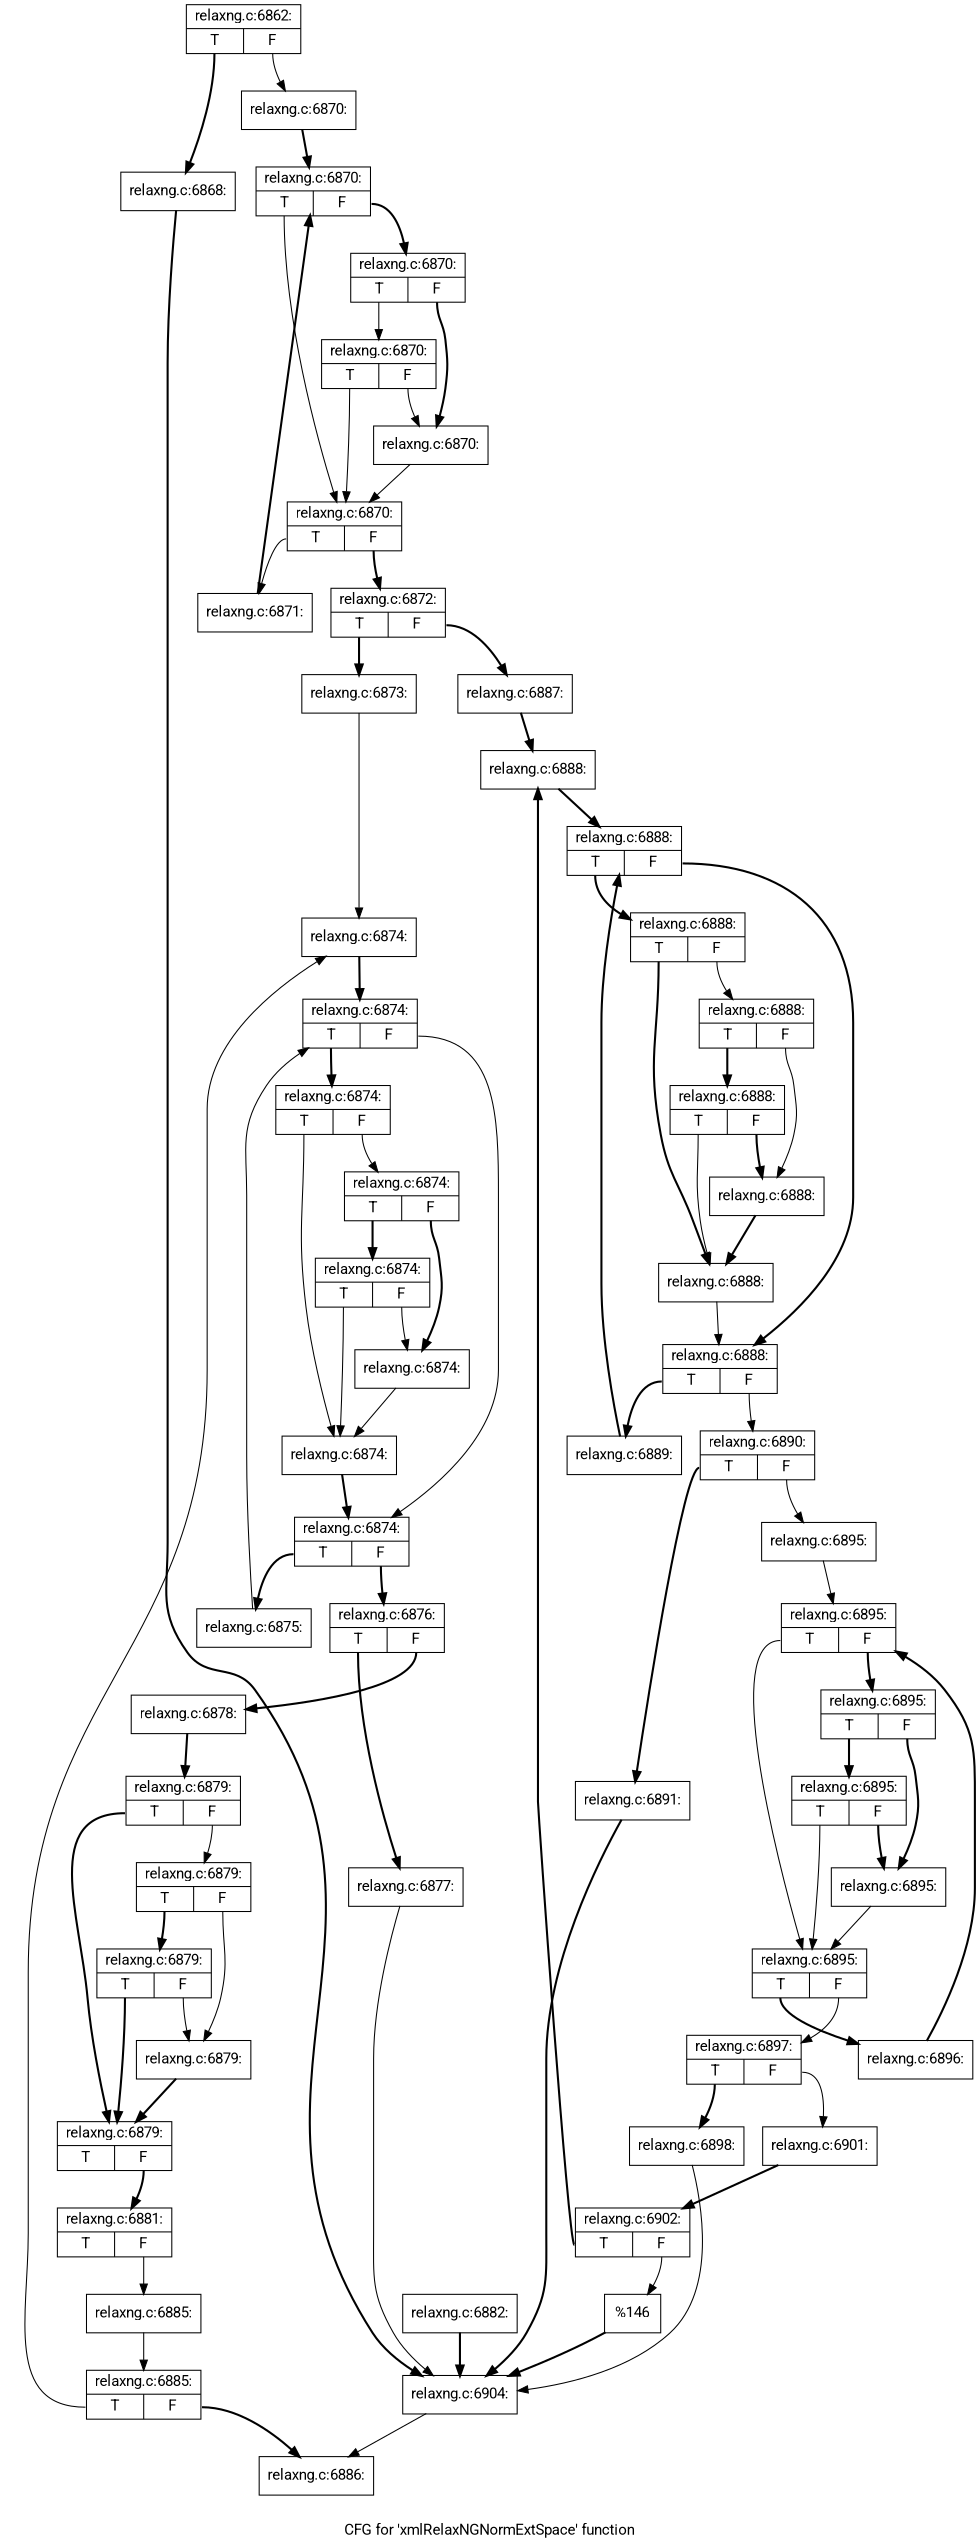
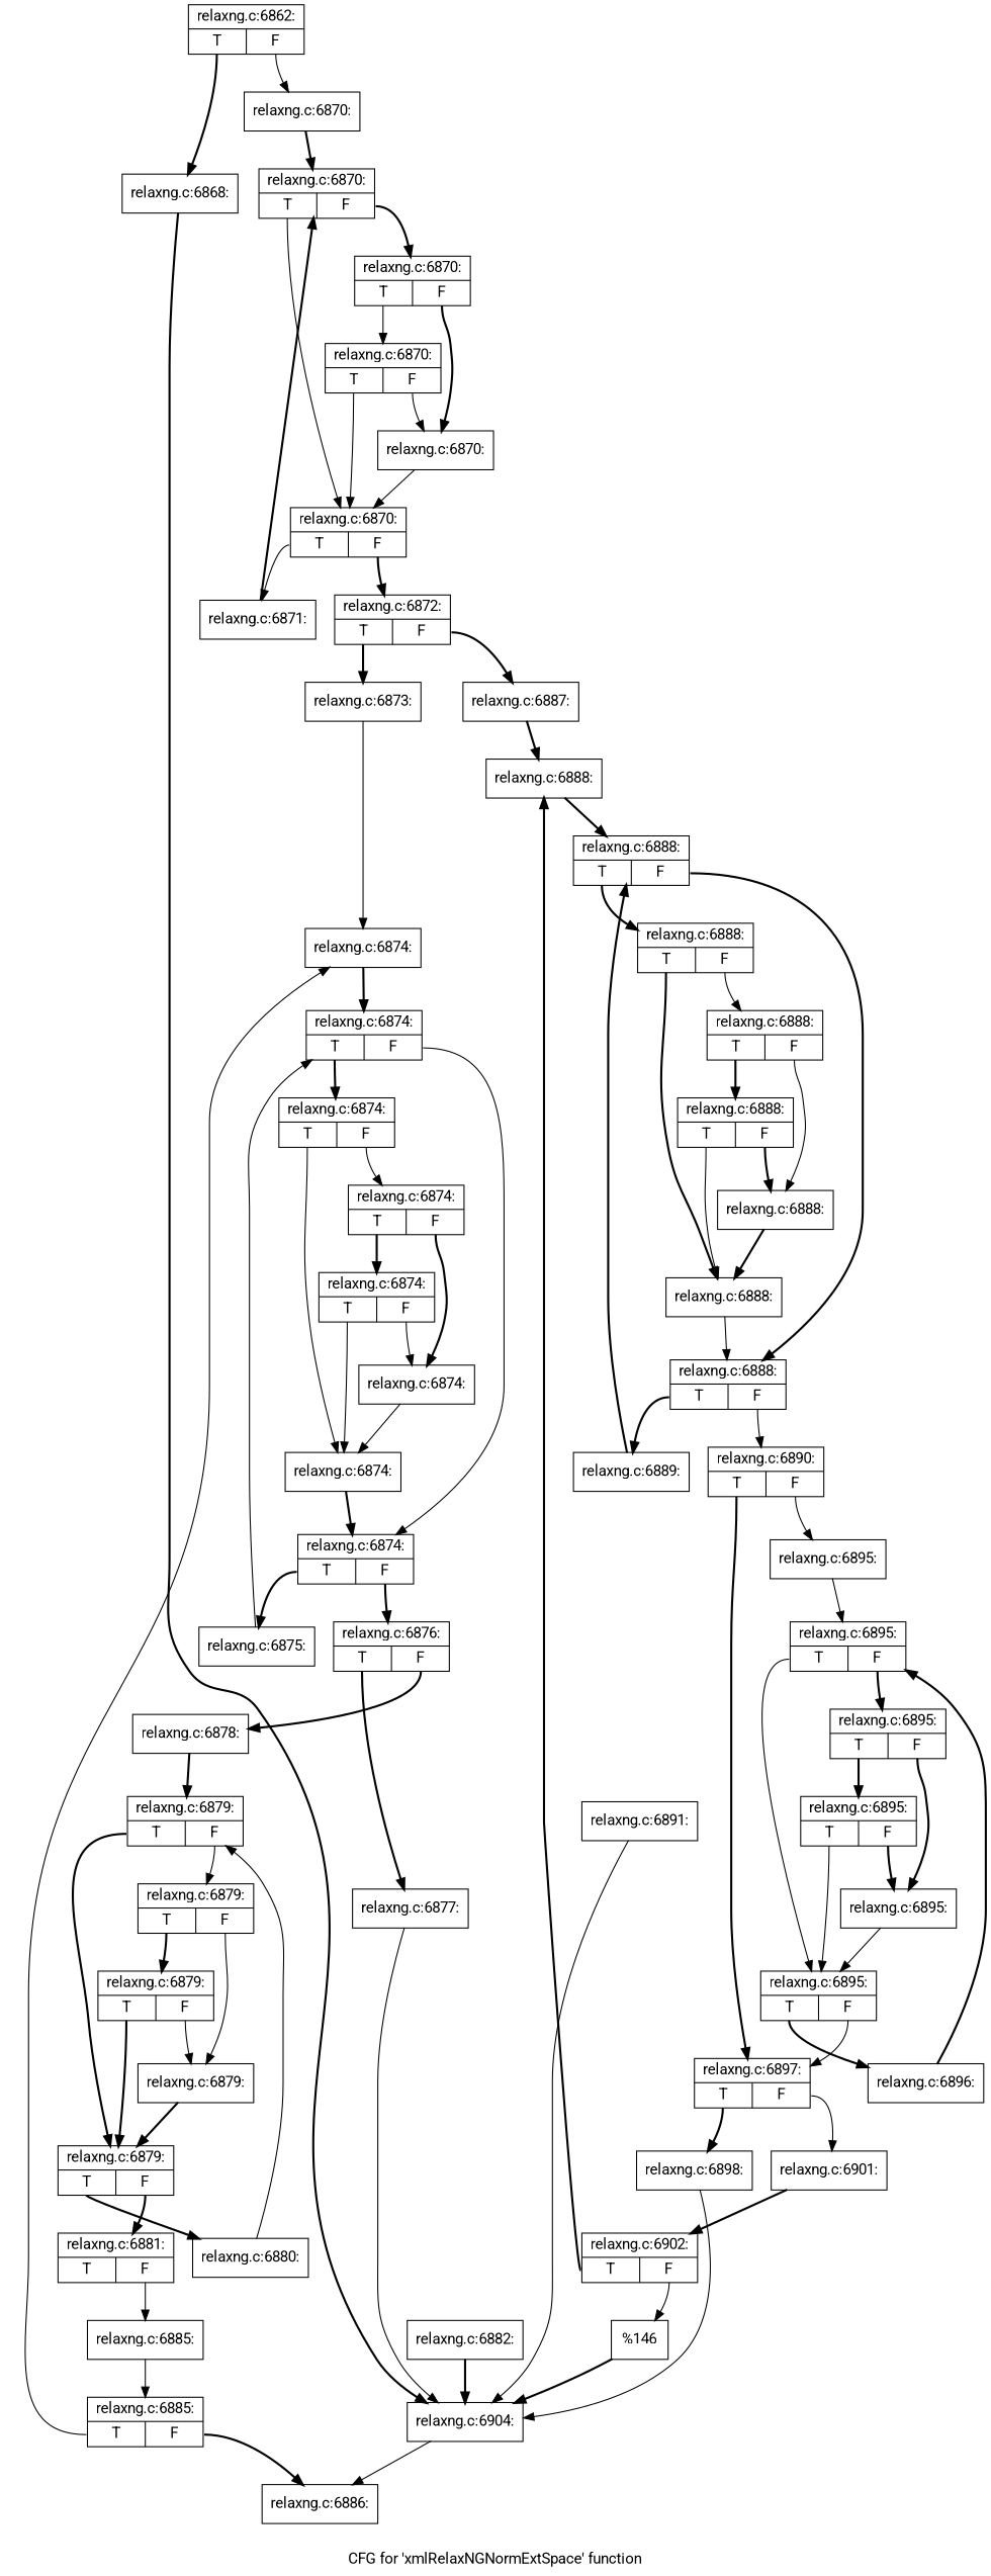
  digraph {
    fontname=Roboto
    label="CFG for 'xmlRelaxNGNormExtSpace' function"
    node [fontname=Roboto shape=record]
    edge [fontname=Roboto style=bold tailport=s0]
    n1 [label="{relaxng.c:6862:|{<s0>T|<s1>F}}"]
    n2 [label="{relaxng.c:6868:}"]
    n3 [label="{relaxng.c:6870:}"]
    n4 [label="{relaxng.c:6904:}"]
    n5 [label="{relaxng.c:6870:|{<s0>T|<s1>F}}"]
    n6 [label="{relaxng.c:6886:}"]
    n7 [label="{relaxng.c:6870:|{<s0>T|<s1>F}}"]
    n8 [label="{relaxng.c:6870:|{<s0>T|<s1>F}}"]
    n9 [label="{relaxng.c:6871:}"]
    n10 [label="{relaxng.c:6872:|{<s0>T|<s1>F}}"]
    n11 [label="{relaxng.c:6870:|{<s0>T|<s1>F}}"]
    n12 [label="{relaxng.c:6870:}"]
    n13 [label="{relaxng.c:6873:}"]
    n14 [label="{relaxng.c:6887:}"]
    n15 [label="{relaxng.c:6874:}"]
    n16 [label="{relaxng.c:6888:}"]
    n17 [label="{relaxng.c:6874:|{<s0>T|<s1>F}}"]
    n18 [label="{relaxng.c:6888:|{<s0>T|<s1>F}}"]
    n19 [label="{relaxng.c:6874:|{<s0>T|<s1>F}}"]
    n20 [label="{relaxng.c:6874:|{<s0>T|<s1>F}}"]
    n21 [label="{relaxng.c:6874:}"]
    n22 [label="{relaxng.c:6874:|{<s0>T|<s1>F}}"]
    n23 [label="{relaxng.c:6875:}"]
    n24 [label="{relaxng.c:6876:|{<s0>T|<s1>F}}"]
    n25 [label="{relaxng.c:6874:|{<s0>T|<s1>F}}"]
    n26 [label="{relaxng.c:6874:}"]
    n27 [label="{relaxng.c:6877:}"]
    n28 [label="{relaxng.c:6878:}"]
    n29 [label="{relaxng.c:6879:|{<s0>T|<s1>F}}"]
    n30 [label="{relaxng.c:6879:|{<s0>T|<s1>F}}"]
    n31 [label="{relaxng.c:6879:|{<s0>T|<s1>F}}"]
+   n32 [label="{relaxng.c:6880:}"]
    n33 [label="{relaxng.c:6881:|{<s0>T|<s1>F}}"]
    n34 [label="{relaxng.c:6879:|{<s0>T|<s1>F}}"]
    n35 [label="{relaxng.c:6879:}"]
    n36 [label="{relaxng.c:6885:}"]
    n37 [label="{relaxng.c:6882:}"]
    n38 [label="{relaxng.c:6885:|{<s0>T|<s1>F}}"]
    n39 [label="{relaxng.c:6888:|{<s0>T|<s1>F}}"]
    n40 [label="{relaxng.c:6888:|{<s0>T|<s1>F}}"]
    n41 [label="{relaxng.c:6888:}"]
    n42 [label="{relaxng.c:6888:|{<s0>T|<s1>F}}"]
    n43 [label="{relaxng.c:6889:}"]
    n44 [label="{relaxng.c:6890:|{<s0>T|<s1>F}}"]
    n45 [label="{relaxng.c:6888:|{<s0>T|<s1>F}}"]
    n46 [label="{relaxng.c:6888:}"]
    n47 [label="{relaxng.c:6891:}"]
    n48 [label="{relaxng.c:6895:}"]
    n49 [label="{relaxng.c:6895:|{<s0>T|<s1>F}}"]
    n50 [label="{relaxng.c:6895:|{<s0>T|<s1>F}}"]
    n51 [label="{relaxng.c:6895:|{<s0>T|<s1>F}}"]
    n52 [label="{relaxng.c:6896:}"]
    n53 [label="{relaxng.c:6897:|{<s0>T|<s1>F}}"]
    n54 [label="{relaxng.c:6895:|{<s0>T|<s1>F}}"]
    n55 [label="{relaxng.c:6895:}"]
    n56 [label="{relaxng.c:6898:}"]
    n57 [label="{relaxng.c:6901:}"]
    n58 [label="{relaxng.c:6902:|{<s0>T|<s1>F}}"]
    n59 [label="{%146}"]
    n1 -> n2
    n1 -> n3 [style=solid tailport=s1]
    n2 -> n4
    n3 -> n5
    n4 -> n6 [style=solid]
    n5 -> n7 [style=solid]
    n5 -> n8 [tailport=s1]
    n7 -> n9 [style=solid]
    n7 -> n10 [tailport=s1]
    n8 -> n11 [style=solid]
    n8 -> n12 [tailport=s1]
    n9 -> n5
    n10 -> n13
    n10 -> n14 [tailport=s1]
    n11 -> n7 [style=solid]
    n11 -> n12 [style=solid tailport=s1]
    n12 -> n7 [style=solid]
    n13 -> n15 [style=solid]
    n14 -> n16
    n15 -> n17
    n16 -> n18
    n17 -> n19
    n17 -> n20 [style=solid tailport=s1]
    n18 -> n39
    n18 -> n40 [tailport=s1]
    n19 -> n21 [style=solid]
    n19 -> n22 [style=solid tailport=s1]
    n20 -> n23
    n20 -> n24 [tailport=s1]
    n21 -> n20
    n22 -> n25
    n22 -> n26 [tailport=s1]
    n23 -> n17 [style=solid]
    n24 -> n27
    n24 -> n28 [tailport=s1]
    n25 -> n21 [style=solid]
    n25 -> n26 [style=solid tailport=s1]
    n26 -> n21 [style=solid]
    n27 -> n4 [style=solid]
    n28 -> n29
    n29 -> n30
    n29 -> n31 [style=solid tailport=s1]
+   n30 -> n32
    n30 -> n33 [tailport=s1]
    n31 -> n34
    n31 -> n35 [style=solid tailport=s1]
+   n32 -> n29 [style=solid]
    n33 -> n36 [style=solid tailport=s1]
    n34 -> n30
    n34 -> n35 [style=solid tailport=s1]
    n35 -> n30
    n36 -> n38 [style=solid]
    n37 -> n4
    n38 -> n6 [tailport=s1]
    n38 -> n15 [style=solid]
    n39 -> n41
    n39 -> n42 [style=solid tailport=s1]
    n40 -> n43
    n40 -> n44 [style=solid tailport=s1]
    n41 -> n40 [style=solid]
    n42 -> n45
    n42 -> n46 [style=solid tailport=s1]
    n43 -> n18
-   n44 -> n47
+   n44 -> n53
    n44 -> n48 [style=solid tailport=s1]
    n45 -> n41 [style=solid]
    n45 -> n46 [tailport=s1]
    n46 -> n41
-   n47 -> n4
+   n47 -> n4 [style=solid]
    n48 -> n49 [style=solid]
    n49 -> n50 [style=solid]
    n49 -> n51 [tailport=s1]
    n50 -> n52
    n50 -> n53 [style=solid tailport=s1]
    n51 -> n54
    n51 -> n55 [tailport=s1]
    n52 -> n49
    n53 -> n56
    n53 -> n57 [style=solid tailport=s1]
    n54 -> n50 [style=solid]
    n54 -> n55 [tailport=s1]
    n55 -> n50 [style=solid]
    n56 -> n4 [style=solid]
    n57 -> n58
    n58 -> n16
    n58 -> n59 [style=solid tailport=s1]
    n59 -> n4
  }
